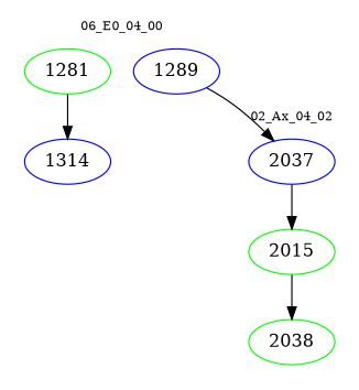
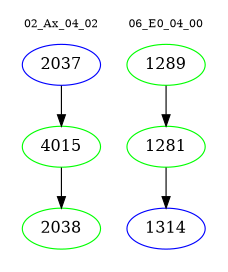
  digraph {
    node [color=blue]
    edge [color=black]
    n1 [label=2037]
-   n2 [color=green label=2015]
+   n2 [color=green label=4015]
    n3 [color=green label=2038]
-   n4 [label=1289]
+   n4 [color=green label=1289]
    n5 [color=green label=1281]
    n6 [label=1314]
    subgraph cluster_1 {
      color=white
      fontsize=10
      label="02_Ax_04_02"
      n1
      n2
      n3
    }
    subgraph cluster_2 {
      color=white
      fontsize=10
      label="06_E0_04_00"
      n4
      n5
      n6
    }
    n1 -> n2
    n2 -> n3
-   n4 -> n1
+   n4 -> n5
    n5 -> n6
  }
